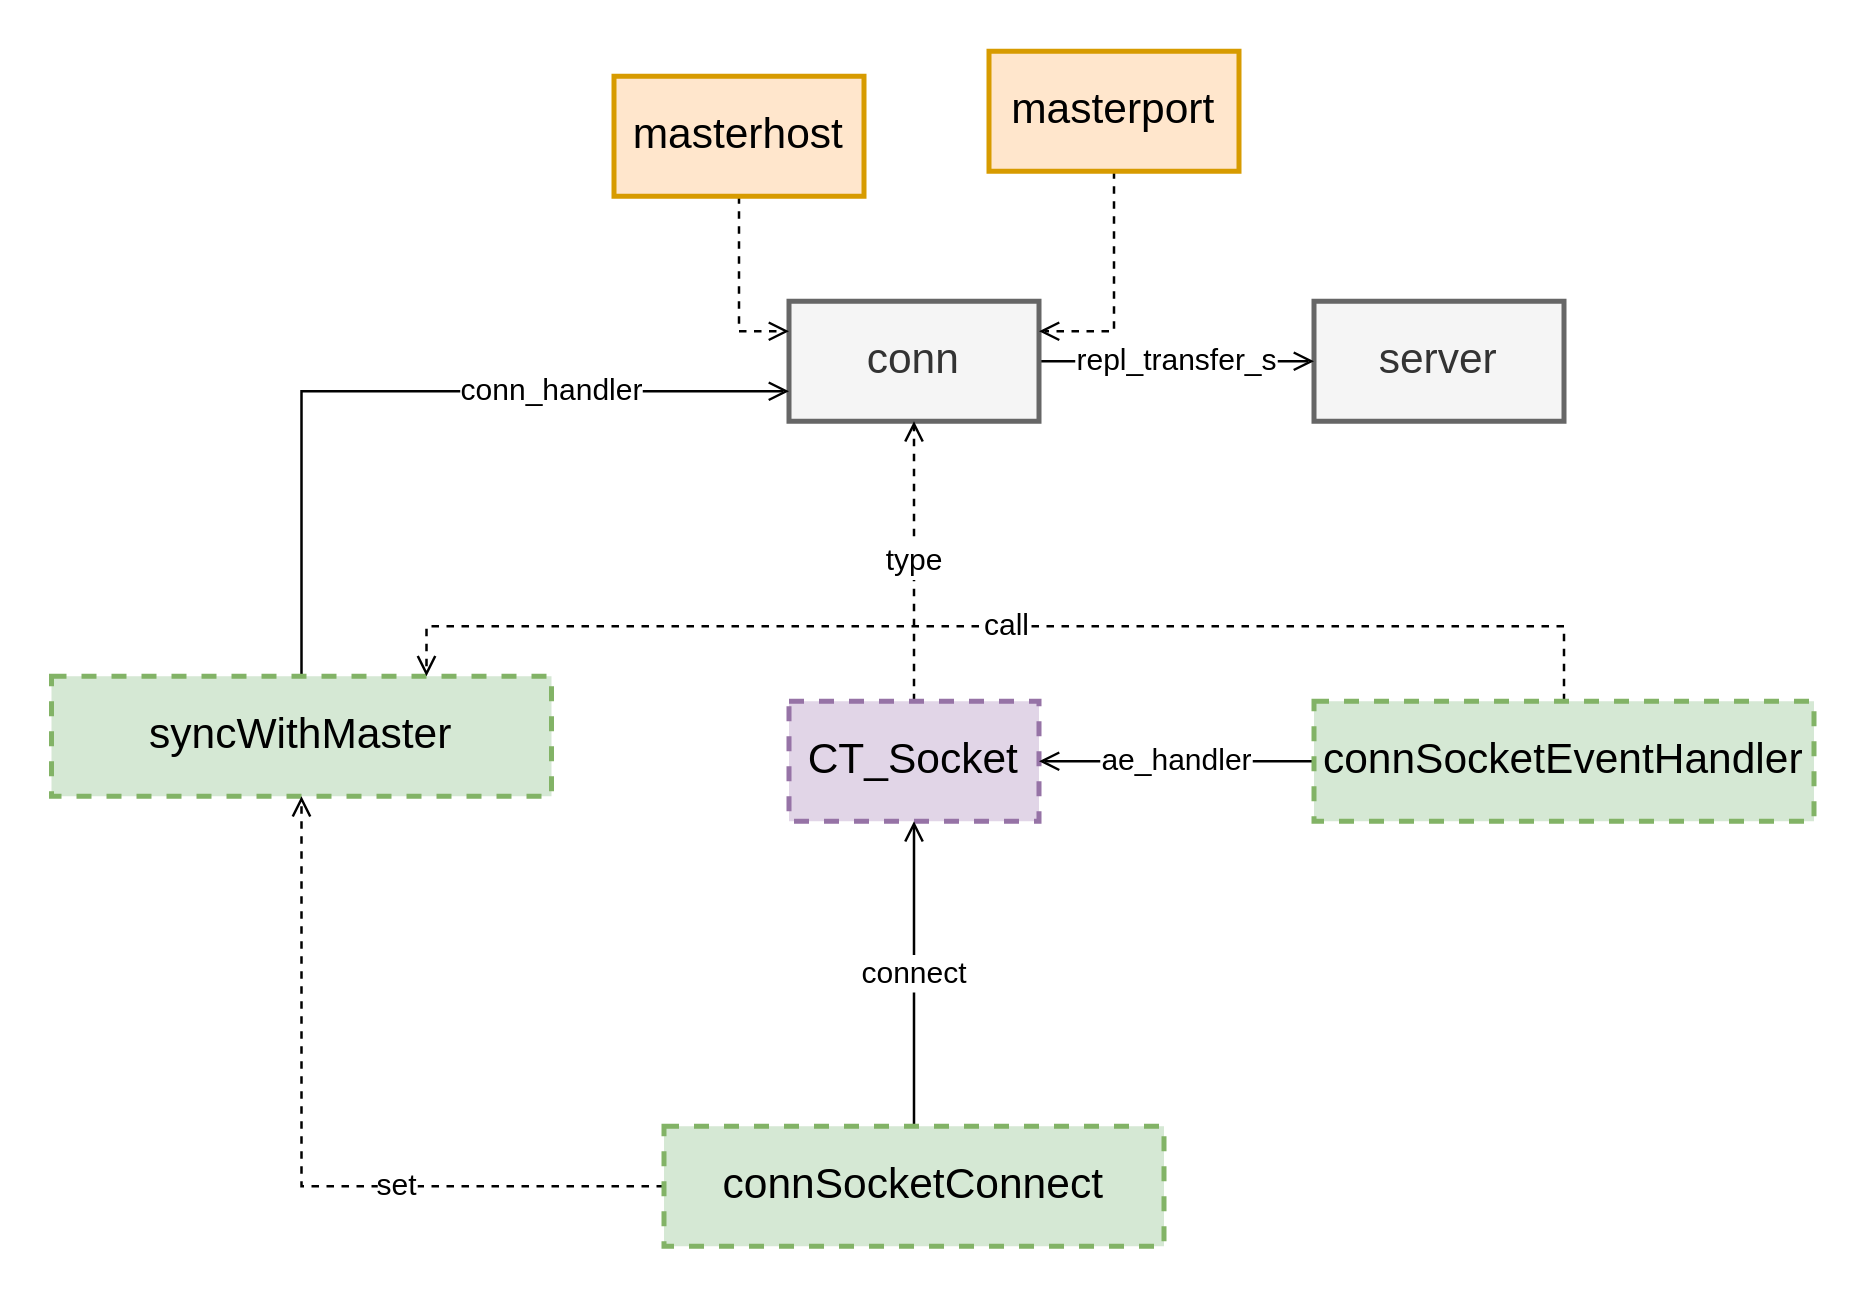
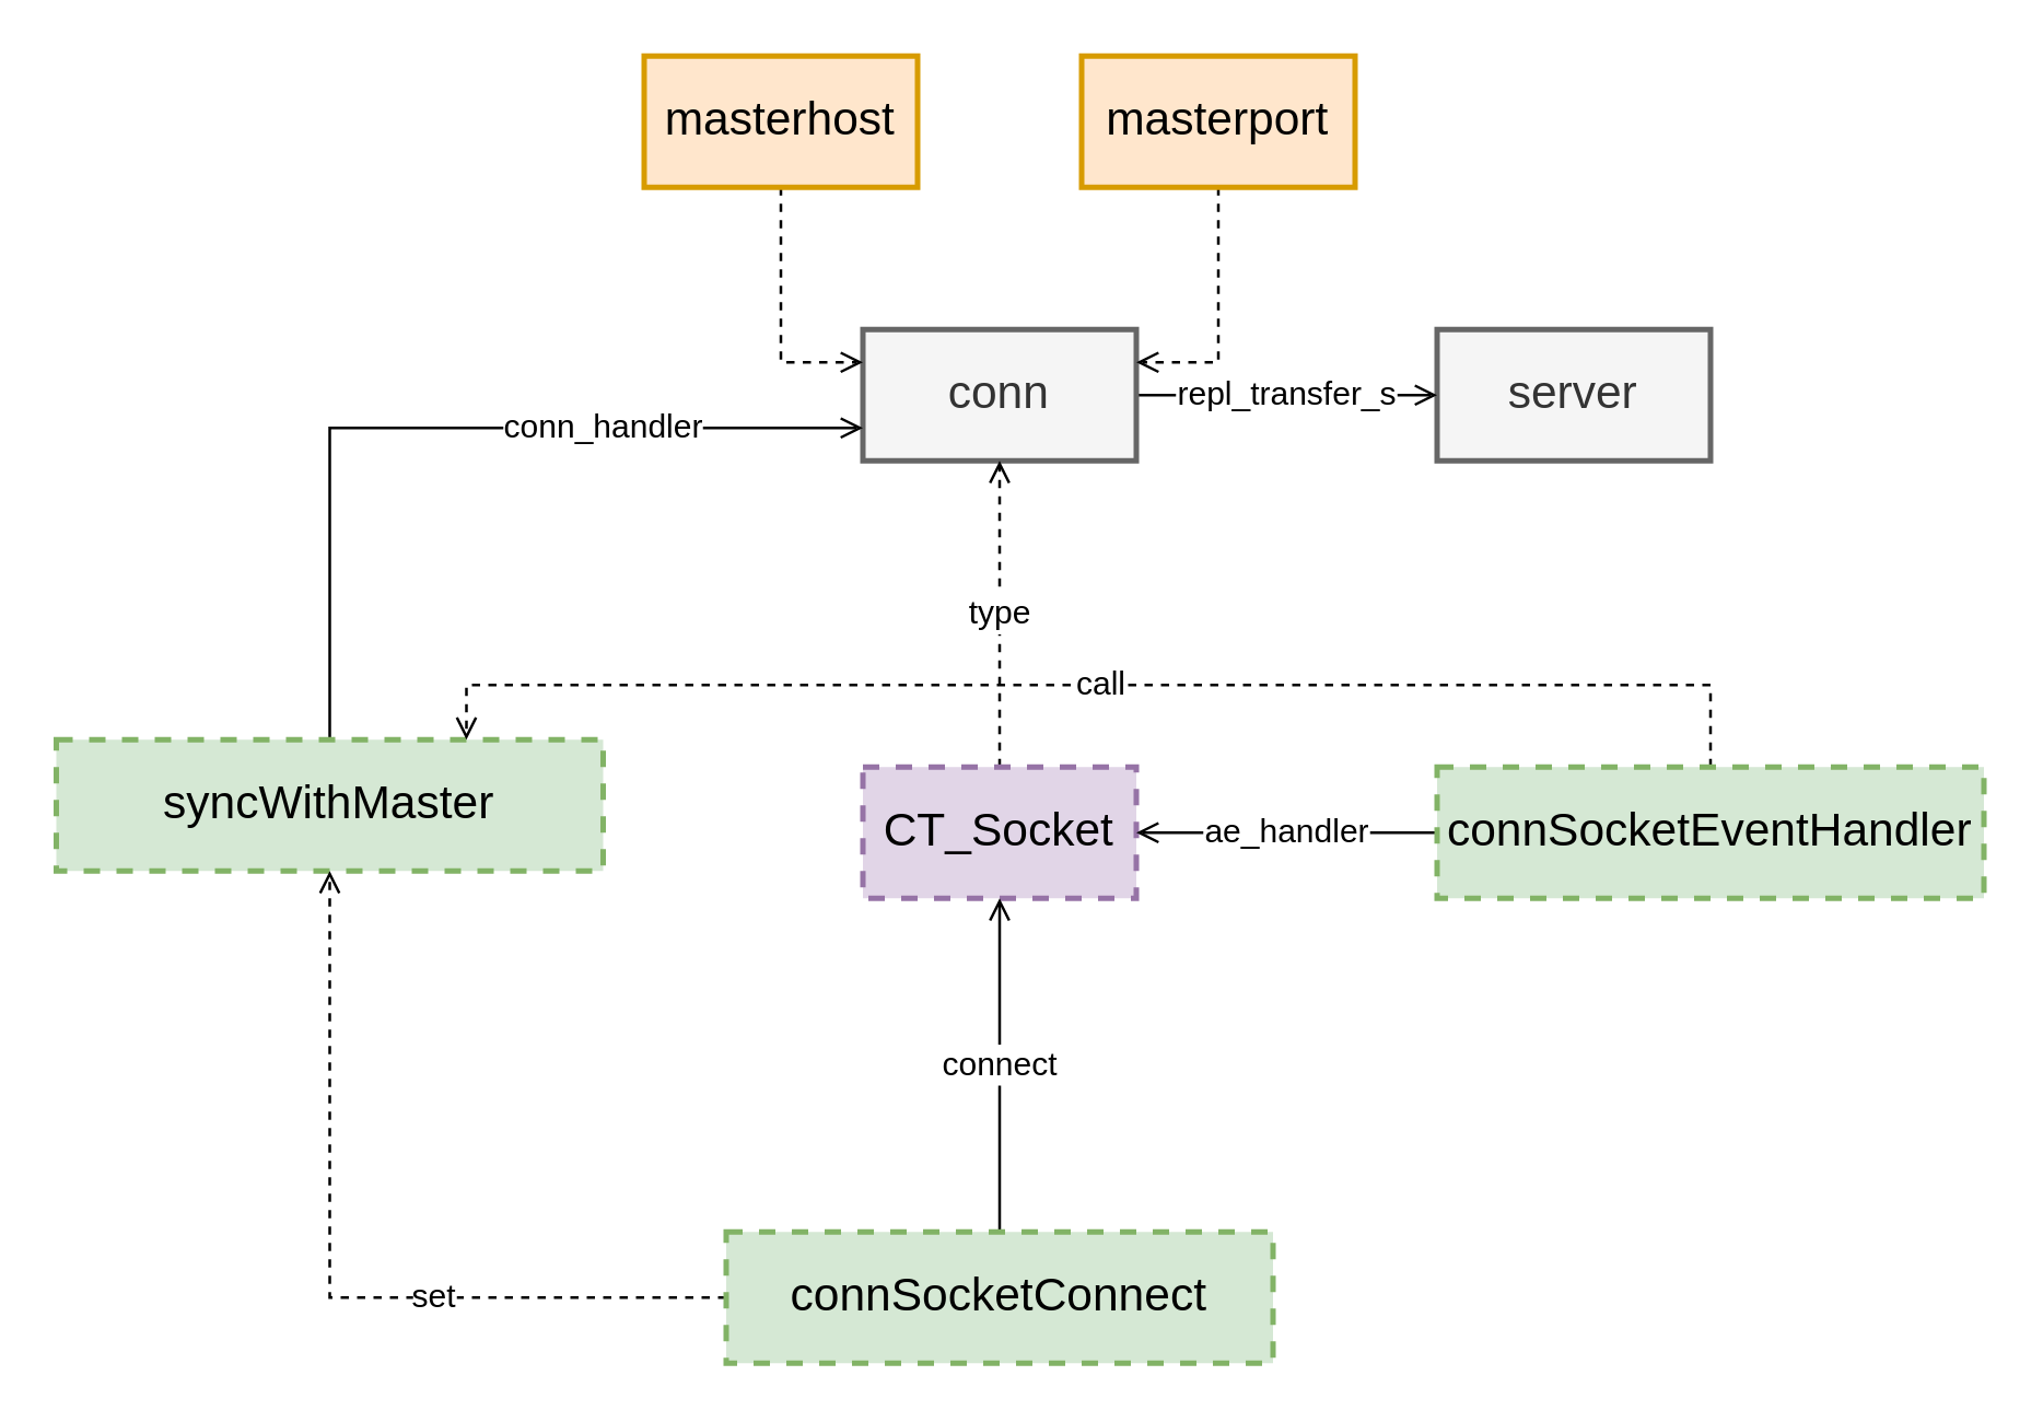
  <mxCell id="0" />
  <mxCell id="1" parent="0" />
  <mxCell id="2" value="server" style="rounded=0;whiteSpace=wrap;html=1;strokeWidth=2;fontSize=17;fillColor=#f5f5f5;strokeColor=#666666;fontColor=#333333;" parent="1" vertex="1"><mxGeometry x="525" y="120" width="100" height="48" as="geometry" /></mxCell>
  <mxCell id="3" value="repl_transfer_s" style="edgeStyle=orthogonalEdgeStyle;rounded=0;orthogonalLoop=1;jettySize=auto;html=1;exitX=1;exitY=0.5;exitDx=0;exitDy=0;entryX=0;entryY=0.5;entryDx=0;entryDy=0;endArrow=open;endFill=0;fontSize=12;" parent="1" source="4" target="2" edge="1"><mxGeometry relative="1" as="geometry"><mxPoint x="365" y="30" as="targetPoint" /></mxGeometry></mxCell>
  <mxCell id="4" value="conn" style="rounded=0;whiteSpace=wrap;html=1;strokeWidth=2;fontSize=17;fillColor=#f5f5f5;strokeColor=#666666;fontColor=#333333;" parent="1" vertex="1"><mxGeometry x="315" y="120" width="100" height="48" as="geometry" /></mxCell>
  <mxCell id="5" value="type" style="edgeStyle=orthogonalEdgeStyle;rounded=0;orthogonalLoop=1;jettySize=auto;html=1;exitX=0.5;exitY=0;exitDx=0;exitDy=0;entryX=0.5;entryY=1;entryDx=0;entryDy=0;fontSize=12;endArrow=open;endFill=0;dashed=1;" parent="1" source="6" target="4" edge="1"><mxGeometry relative="1" as="geometry" /></mxCell>
  <mxCell id="6" value="CT_Socket" style="rounded=0;whiteSpace=wrap;html=1;strokeWidth=2;fontSize=17;dashed=1;fillColor=#e1d5e7;strokeColor=#9673a6;" parent="1" vertex="1"><mxGeometry x="315" y="280" width="100" height="48" as="geometry" /></mxCell>
  <mxCell id="7" value="conn_handler" style="edgeStyle=orthogonalEdgeStyle;rounded=0;orthogonalLoop=1;jettySize=auto;html=1;exitX=0.5;exitY=0;exitDx=0;exitDy=0;entryX=0;entryY=0.75;entryDx=0;entryDy=0;fontSize=12;endArrow=open;endFill=0;" parent="1" source="8" target="4" edge="1"><mxGeometry x="0.387" relative="1" as="geometry"><mxPoint as="offset" /></mxGeometry></mxCell>
  <mxCell id="8" value="syncWithMaster" style="rounded=0;whiteSpace=wrap;html=1;strokeWidth=2;fontSize=17;dashed=1;fillColor=#d5e8d4;strokeColor=#82b366;" parent="1" vertex="1"><mxGeometry x="20" y="270" width="200" height="48" as="geometry" /></mxCell>
  <mxCell id="9" value="connect" style="edgeStyle=orthogonalEdgeStyle;rounded=0;orthogonalLoop=1;jettySize=auto;html=1;exitX=0.5;exitY=0;exitDx=0;exitDy=0;fontSize=12;endArrow=open;endFill=0;" parent="1" source="11" target="6" edge="1"><mxGeometry relative="1" as="geometry"><mxPoint x="365" y="330" as="targetPoint" /></mxGeometry></mxCell>
  <mxCell id="10" value="set" style="edgeStyle=orthogonalEdgeStyle;rounded=0;orthogonalLoop=1;jettySize=auto;html=1;exitX=0;exitY=0.5;exitDx=0;exitDy=0;entryX=0.5;entryY=1;entryDx=0;entryDy=0;fontSize=12;endArrow=open;endFill=0;dashed=1;" parent="1" source="11" target="8" edge="1"><mxGeometry x="-0.286" relative="1" as="geometry"><mxPoint as="offset" /></mxGeometry></mxCell>
  <mxCell id="11" value="connSocketConnect" style="rounded=0;whiteSpace=wrap;html=1;strokeWidth=2;fontSize=17;dashed=1;fillColor=#d5e8d4;strokeColor=#82b366;" parent="1" vertex="1"><mxGeometry x="265" y="450" width="200" height="48" as="geometry" /></mxCell>
  <mxCell id="12" style="edgeStyle=orthogonalEdgeStyle;rounded=0;orthogonalLoop=1;jettySize=auto;html=1;exitX=0.5;exitY=1;exitDx=0;exitDy=0;entryX=0;entryY=0.25;entryDx=0;entryDy=0;dashed=1;fontSize=12;endArrow=open;endFill=0;" parent="1" source="13" target="4" edge="1"><mxGeometry relative="1" as="geometry" /></mxCell>
- <mxCell id="13" value="masterhost" style="rounded=0;whiteSpace=wrap;html=1;strokeWidth=2;fontSize=17;fillColor=#ffe6cc;strokeColor=#d79b00;" parent="1" vertex="1"><mxGeometry x="245" y="30" width="100" height="48" as="geometry" /></mxCell>
+ <mxCell id="13" value="masterhost" style="rounded=0;whiteSpace=wrap;html=1;strokeWidth=2;fontSize=17;fillColor=#ffe6cc;strokeColor=#d79b00;" parent="1" vertex="1"><mxGeometry x="235" y="20" width="100" height="48" as="geometry" /></mxCell>
  <mxCell id="14" style="edgeStyle=orthogonalEdgeStyle;rounded=0;orthogonalLoop=1;jettySize=auto;html=1;exitX=0.5;exitY=1;exitDx=0;exitDy=0;entryX=1;entryY=0.25;entryDx=0;entryDy=0;dashed=1;fontSize=12;endArrow=open;endFill=0;" parent="1" source="15" target="4" edge="1"><mxGeometry relative="1" as="geometry" /></mxCell>
  <mxCell id="15" value="masterport" style="rounded=0;whiteSpace=wrap;html=1;strokeWidth=2;fontSize=17;fillColor=#ffe6cc;strokeColor=#d79b00;" parent="1" vertex="1"><mxGeometry x="395" y="20" width="100" height="48" as="geometry" /></mxCell>
  <mxCell id="16" value="ae_handler" style="edgeStyle=orthogonalEdgeStyle;rounded=0;orthogonalLoop=1;jettySize=auto;html=1;exitX=0;exitY=0.5;exitDx=0;exitDy=0;entryX=1;entryY=0.5;entryDx=0;entryDy=0;fontSize=12;endArrow=open;endFill=0;" parent="1" source="18" target="6" edge="1"><mxGeometry relative="1" as="geometry" /></mxCell>
  <mxCell id="17" value="call" style="edgeStyle=orthogonalEdgeStyle;rounded=0;orthogonalLoop=1;jettySize=auto;html=1;exitX=0.5;exitY=0;exitDx=0;exitDy=0;entryX=0.75;entryY=0;entryDx=0;entryDy=0;fontSize=12;endArrow=open;endFill=0;dashed=1;" parent="1" source="18" target="8" edge="1"><mxGeometry relative="1" as="geometry" /></mxCell>
  <mxCell id="18" value="connSocketEventHandler" style="rounded=0;whiteSpace=wrap;html=1;strokeWidth=2;fontSize=17;fillColor=#d5e8d4;strokeColor=#82b366;dashed=1;" parent="1" vertex="1"><mxGeometry x="525" y="280" width="200" height="48" as="geometry" /></mxCell>
